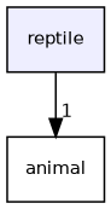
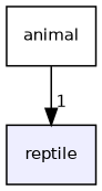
  digraph {
    compound=true
    node [fontname=Helvetica fontsize=10 shape=box]
    n1 [fillcolor="#eeeeff" label=reptile pencolor=black style=filled]
    n2 [label=animal]
-   n1 -> n2 [headlabel=1 labeldistance=1.5 labelfontname=Helvetica labelfontsize=10]
+   n2 -> n1 [headlabel=1 labeldistance=1.5 labelfontname=Helvetica labelfontsize=10]
  }
